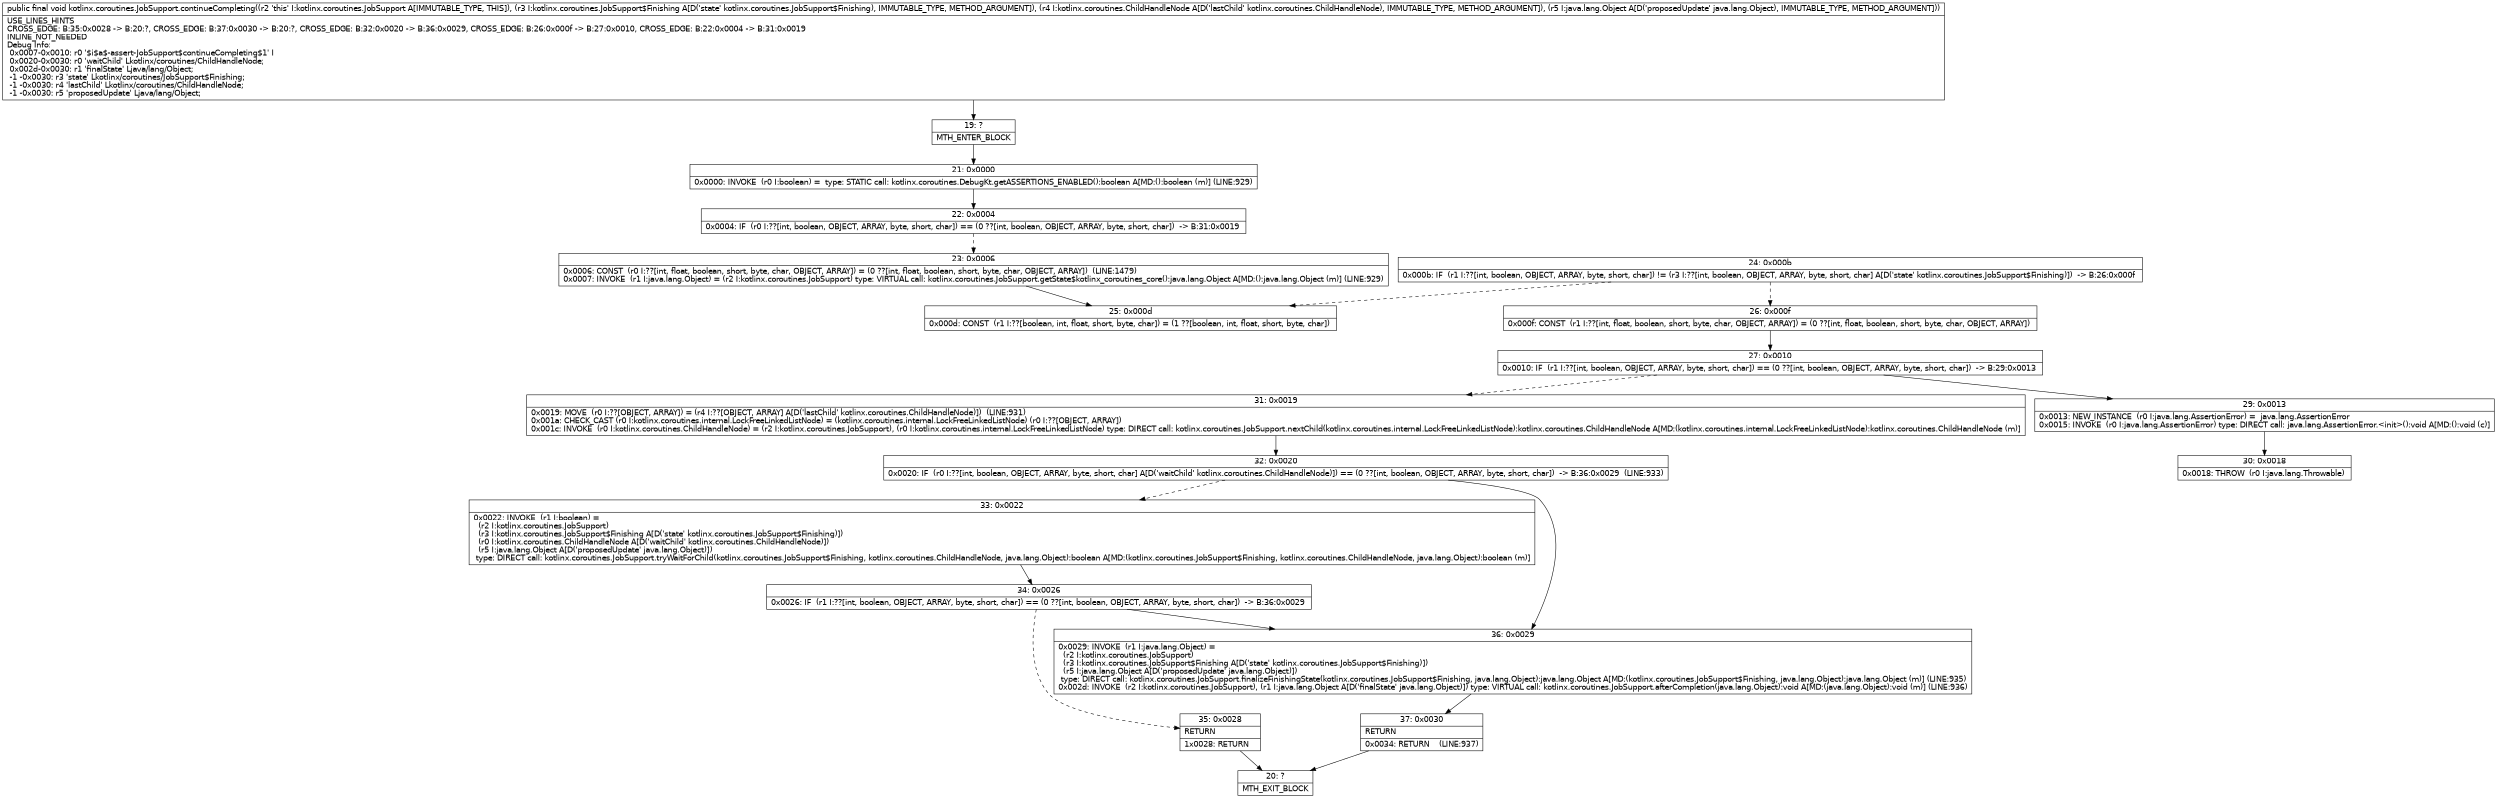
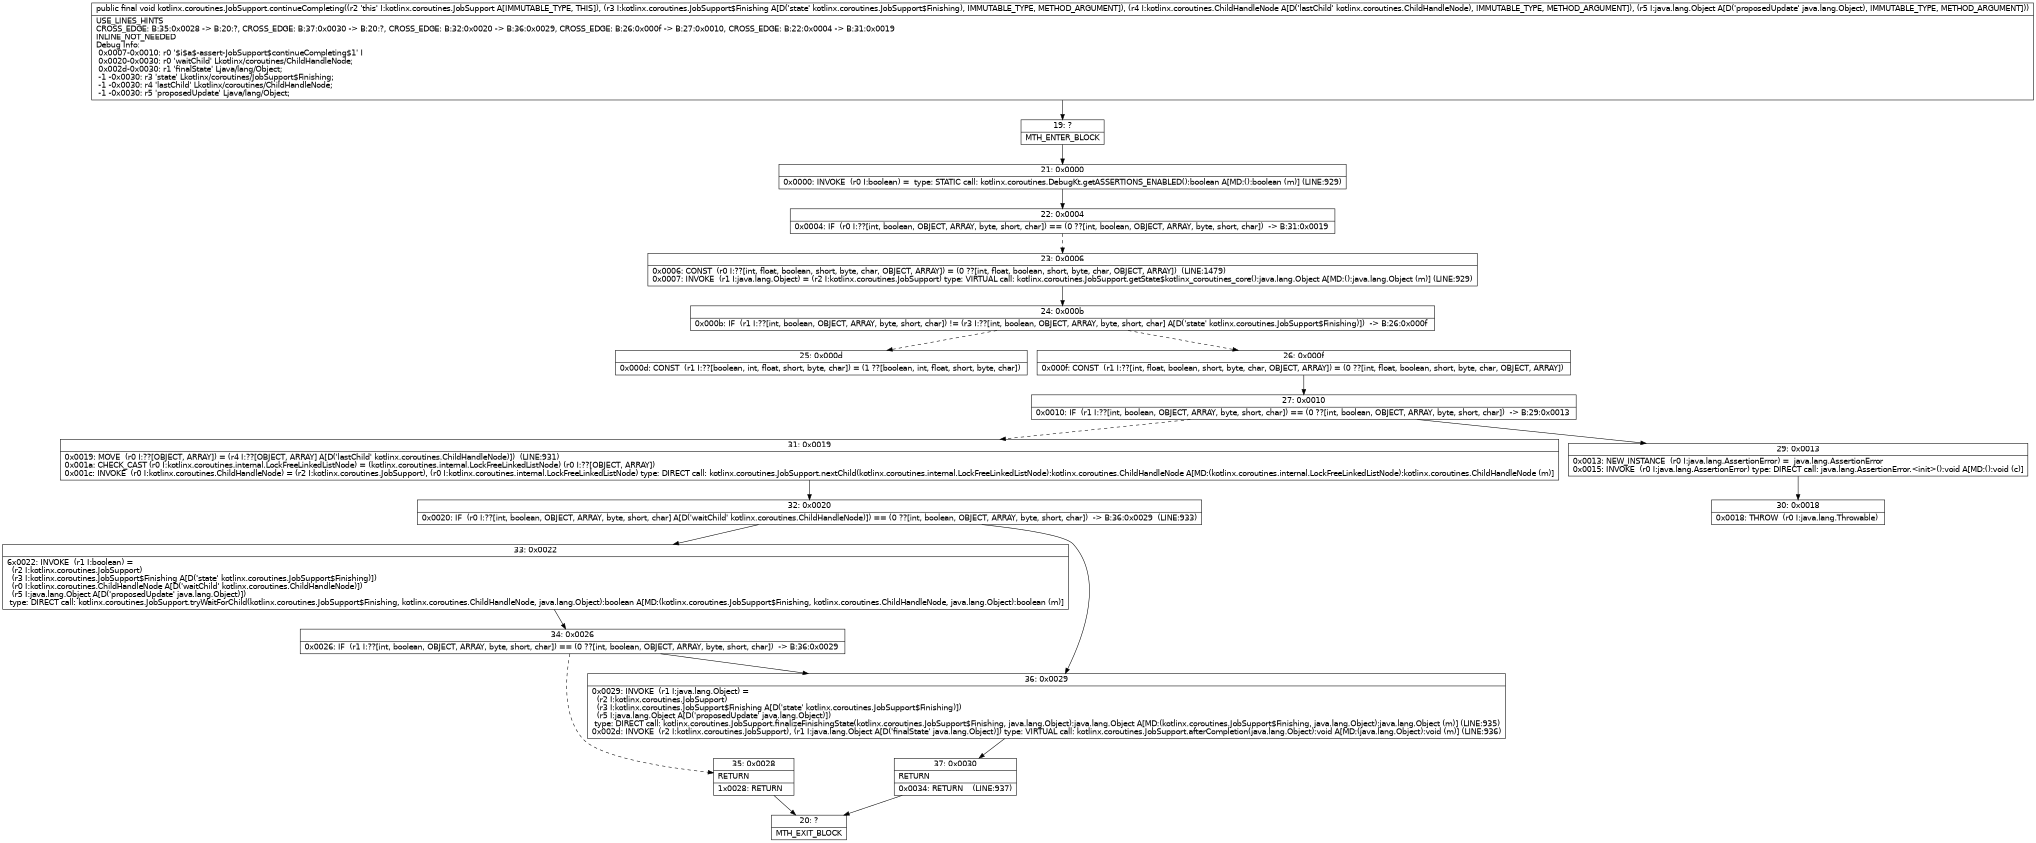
  digraph {
    fontname="DejaVu Sans"
    node [fontname="DejaVu Sans" shape=record]
    edge [fontname="DejaVu Sans"]
    n1 [label="{19\:\ ?|MTH_ENTER_BLOCK\l}"]
    n2 [label="{21\:\ 0x0000|0x0000: INVOKE  (r0 I:boolean) =  type: STATIC call: kotlinx.coroutines.DebugKt.getASSERTIONS_ENABLED():boolean A[MD:():boolean (m)] (LINE:929)\l}"]
    n3 [label="{22\:\ 0x0004|0x0004: IF  (r0 I:??[int, boolean, OBJECT, ARRAY, byte, short, char]) == (0 ??[int, boolean, OBJECT, ARRAY, byte, short, char])  \-\> B:31:0x0019 \l}"]
    n4 [label="{23\:\ 0x0006|0x0006: CONST  (r0 I:??[int, float, boolean, short, byte, char, OBJECT, ARRAY]) = (0 ??[int, float, boolean, short, byte, char, OBJECT, ARRAY])  (LINE:1479)\l0x0007: INVOKE  (r1 I:java.lang.Object) = (r2 I:kotlinx.coroutines.JobSupport) type: VIRTUAL call: kotlinx.coroutines.JobSupport.getState$kotlinx_coroutines_core():java.lang.Object A[MD:():java.lang.Object (m)] (LINE:929)\l}"]
    n5 [label="{24\:\ 0x000b|0x000b: IF  (r1 I:??[int, boolean, OBJECT, ARRAY, byte, short, char]) != (r3 I:??[int, boolean, OBJECT, ARRAY, byte, short, char] A[D('state' kotlinx.coroutines.JobSupport$Finishing)])  \-\> B:26:0x000f \l}"]
    n6 [label="{31\:\ 0x0019|0x0019: MOVE  (r0 I:??[OBJECT, ARRAY]) = (r4 I:??[OBJECT, ARRAY] A[D('lastChild' kotlinx.coroutines.ChildHandleNode)])  (LINE:931)\l0x001a: CHECK_CAST (r0 I:kotlinx.coroutines.internal.LockFreeLinkedListNode) = (kotlinx.coroutines.internal.LockFreeLinkedListNode) (r0 I:??[OBJECT, ARRAY]) \l0x001c: INVOKE  (r0 I:kotlinx.coroutines.ChildHandleNode) = (r2 I:kotlinx.coroutines.JobSupport), (r0 I:kotlinx.coroutines.internal.LockFreeLinkedListNode) type: DIRECT call: kotlinx.coroutines.JobSupport.nextChild(kotlinx.coroutines.internal.LockFreeLinkedListNode):kotlinx.coroutines.ChildHandleNode A[MD:(kotlinx.coroutines.internal.LockFreeLinkedListNode):kotlinx.coroutines.ChildHandleNode (m)]\l}"]
    n7 [label="{32\:\ 0x0020|0x0020: IF  (r0 I:??[int, boolean, OBJECT, ARRAY, byte, short, char] A[D('waitChild' kotlinx.coroutines.ChildHandleNode)]) == (0 ??[int, boolean, OBJECT, ARRAY, byte, short, char])  \-\> B:36:0x0029  (LINE:933)\l}"]
    n8 [label="{25\:\ 0x000d|0x000d: CONST  (r1 I:??[boolean, int, float, short, byte, char]) = (1 ??[boolean, int, float, short, byte, char]) \l}"]
    n9 [label="{26\:\ 0x000f|0x000f: CONST  (r1 I:??[int, float, boolean, short, byte, char, OBJECT, ARRAY]) = (0 ??[int, float, boolean, short, byte, char, OBJECT, ARRAY]) \l}"]
    n10 [label="{27\:\ 0x0010|0x0010: IF  (r1 I:??[int, boolean, OBJECT, ARRAY, byte, short, char]) == (0 ??[int, boolean, OBJECT, ARRAY, byte, short, char])  \-\> B:29:0x0013 \l}"]
    n11 [label="{29\:\ 0x0013|0x0013: NEW_INSTANCE  (r0 I:java.lang.AssertionError) =  java.lang.AssertionError \l0x0015: INVOKE  (r0 I:java.lang.AssertionError) type: DIRECT call: java.lang.AssertionError.\<init\>():void A[MD:():void (c)]\l}"]
    n12 [label="{30\:\ 0x0018|0x0018: THROW  (r0 I:java.lang.Throwable) \l}"]
    n13 [label="{20\:\ ?|MTH_EXIT_BLOCK\l}"]
-   n14 [label="{33\:\ 0x0022|0x0022: INVOKE  (r1 I:boolean) = \l  (r2 I:kotlinx.coroutines.JobSupport)\l  (r3 I:kotlinx.coroutines.JobSupport$Finishing A[D('state' kotlinx.coroutines.JobSupport$Finishing)])\l  (r0 I:kotlinx.coroutines.ChildHandleNode A[D('waitChild' kotlinx.coroutines.ChildHandleNode)])\l  (r5 I:java.lang.Object A[D('proposedUpdate' java.lang.Object)])\l type: DIRECT call: kotlinx.coroutines.JobSupport.tryWaitForChild(kotlinx.coroutines.JobSupport$Finishing, kotlinx.coroutines.ChildHandleNode, java.lang.Object):boolean A[MD:(kotlinx.coroutines.JobSupport$Finishing, kotlinx.coroutines.ChildHandleNode, java.lang.Object):boolean (m)]\l}"]
+   n14 [label="{33\:\ 0x0022|6x0022: INVOKE  (r1 I:boolean) = \l  (r2 I:kotlinx.coroutines.JobSupport)\l  (r3 I:kotlinx.coroutines.JobSupport$Finishing A[D('state' kotlinx.coroutines.JobSupport$Finishing)])\l  (r0 I:kotlinx.coroutines.ChildHandleNode A[D('waitChild' kotlinx.coroutines.ChildHandleNode)])\l  (r5 I:java.lang.Object A[D('proposedUpdate' java.lang.Object)])\l type: DIRECT call: kotlinx.coroutines.JobSupport.tryWaitForChild(kotlinx.coroutines.JobSupport$Finishing, kotlinx.coroutines.ChildHandleNode, java.lang.Object):boolean A[MD:(kotlinx.coroutines.JobSupport$Finishing, kotlinx.coroutines.ChildHandleNode, java.lang.Object):boolean (m)]\l}"]
    n15 [label="{36\:\ 0x0029|0x0029: INVOKE  (r1 I:java.lang.Object) = \l  (r2 I:kotlinx.coroutines.JobSupport)\l  (r3 I:kotlinx.coroutines.JobSupport$Finishing A[D('state' kotlinx.coroutines.JobSupport$Finishing)])\l  (r5 I:java.lang.Object A[D('proposedUpdate' java.lang.Object)])\l type: DIRECT call: kotlinx.coroutines.JobSupport.finalizeFinishingState(kotlinx.coroutines.JobSupport$Finishing, java.lang.Object):java.lang.Object A[MD:(kotlinx.coroutines.JobSupport$Finishing, java.lang.Object):java.lang.Object (m)] (LINE:935)\l0x002d: INVOKE  (r2 I:kotlinx.coroutines.JobSupport), (r1 I:java.lang.Object A[D('finalState' java.lang.Object)]) type: VIRTUAL call: kotlinx.coroutines.JobSupport.afterCompletion(java.lang.Object):void A[MD:(java.lang.Object):void (m)] (LINE:936)\l}"]
    n16 [label="{34\:\ 0x0026|0x0026: IF  (r1 I:??[int, boolean, OBJECT, ARRAY, byte, short, char]) == (0 ??[int, boolean, OBJECT, ARRAY, byte, short, char])  \-\> B:36:0x0029 \l}"]
    n17 [label="{37\:\ 0x0030|RETURN\l|0x0034: RETURN    (LINE:937)\l}"]
    n18 [label="{35\:\ 0x0028|RETURN\l|1x0028: RETURN   \l}"]
    n19 [label="{public final void kotlinx.coroutines.JobSupport.continueCompleting((r2 'this' I:kotlinx.coroutines.JobSupport A[IMMUTABLE_TYPE, THIS]), (r3 I:kotlinx.coroutines.JobSupport$Finishing A[D('state' kotlinx.coroutines.JobSupport$Finishing), IMMUTABLE_TYPE, METHOD_ARGUMENT]), (r4 I:kotlinx.coroutines.ChildHandleNode A[D('lastChild' kotlinx.coroutines.ChildHandleNode), IMMUTABLE_TYPE, METHOD_ARGUMENT]), (r5 I:java.lang.Object A[D('proposedUpdate' java.lang.Object), IMMUTABLE_TYPE, METHOD_ARGUMENT]))  | USE_LINES_HINTS\lCROSS_EDGE: B:35:0x0028 \-\> B:20:?, CROSS_EDGE: B:37:0x0030 \-\> B:20:?, CROSS_EDGE: B:32:0x0020 \-\> B:36:0x0029, CROSS_EDGE: B:26:0x000f \-\> B:27:0x0010, CROSS_EDGE: B:22:0x0004 \-\> B:31:0x0019\lINLINE_NOT_NEEDED\lDebug Info:\l  0x0007\-0x0010: r0 '$i$a$\-assert\-JobSupport$continueCompleting$1' I\l  0x0020\-0x0030: r0 'waitChild' Lkotlinx\/coroutines\/ChildHandleNode;\l  0x002d\-0x0030: r1 'finalState' Ljava\/lang\/Object;\l  \-1 \-0x0030: r3 'state' Lkotlinx\/coroutines\/JobSupport$Finishing;\l  \-1 \-0x0030: r4 'lastChild' Lkotlinx\/coroutines\/ChildHandleNode;\l  \-1 \-0x0030: r5 'proposedUpdate' Ljava\/lang\/Object;\l}"]
    n1 -> n2
    n2 -> n3
    n3 -> n4 [style=dashed]
-   n4 -> n8
+   n4 -> n5
    n5 -> n8 [style=dashed]
    n5 -> n9 [style=dashed]
    n6 -> n7
-   n7 -> n14 [style=dashed]
+   n7 -> n14 [style=solid]
    n7 -> n15
    n9 -> n10
    n10 -> n6 [style=dashed]
    n10 -> n11
    n11 -> n12
    n14 -> n16
    n15 -> n17
    n16 -> n15
    n16 -> n18 [style=dashed]
    n17 -> n13
    n18 -> n13
    n19 -> n1
  }
